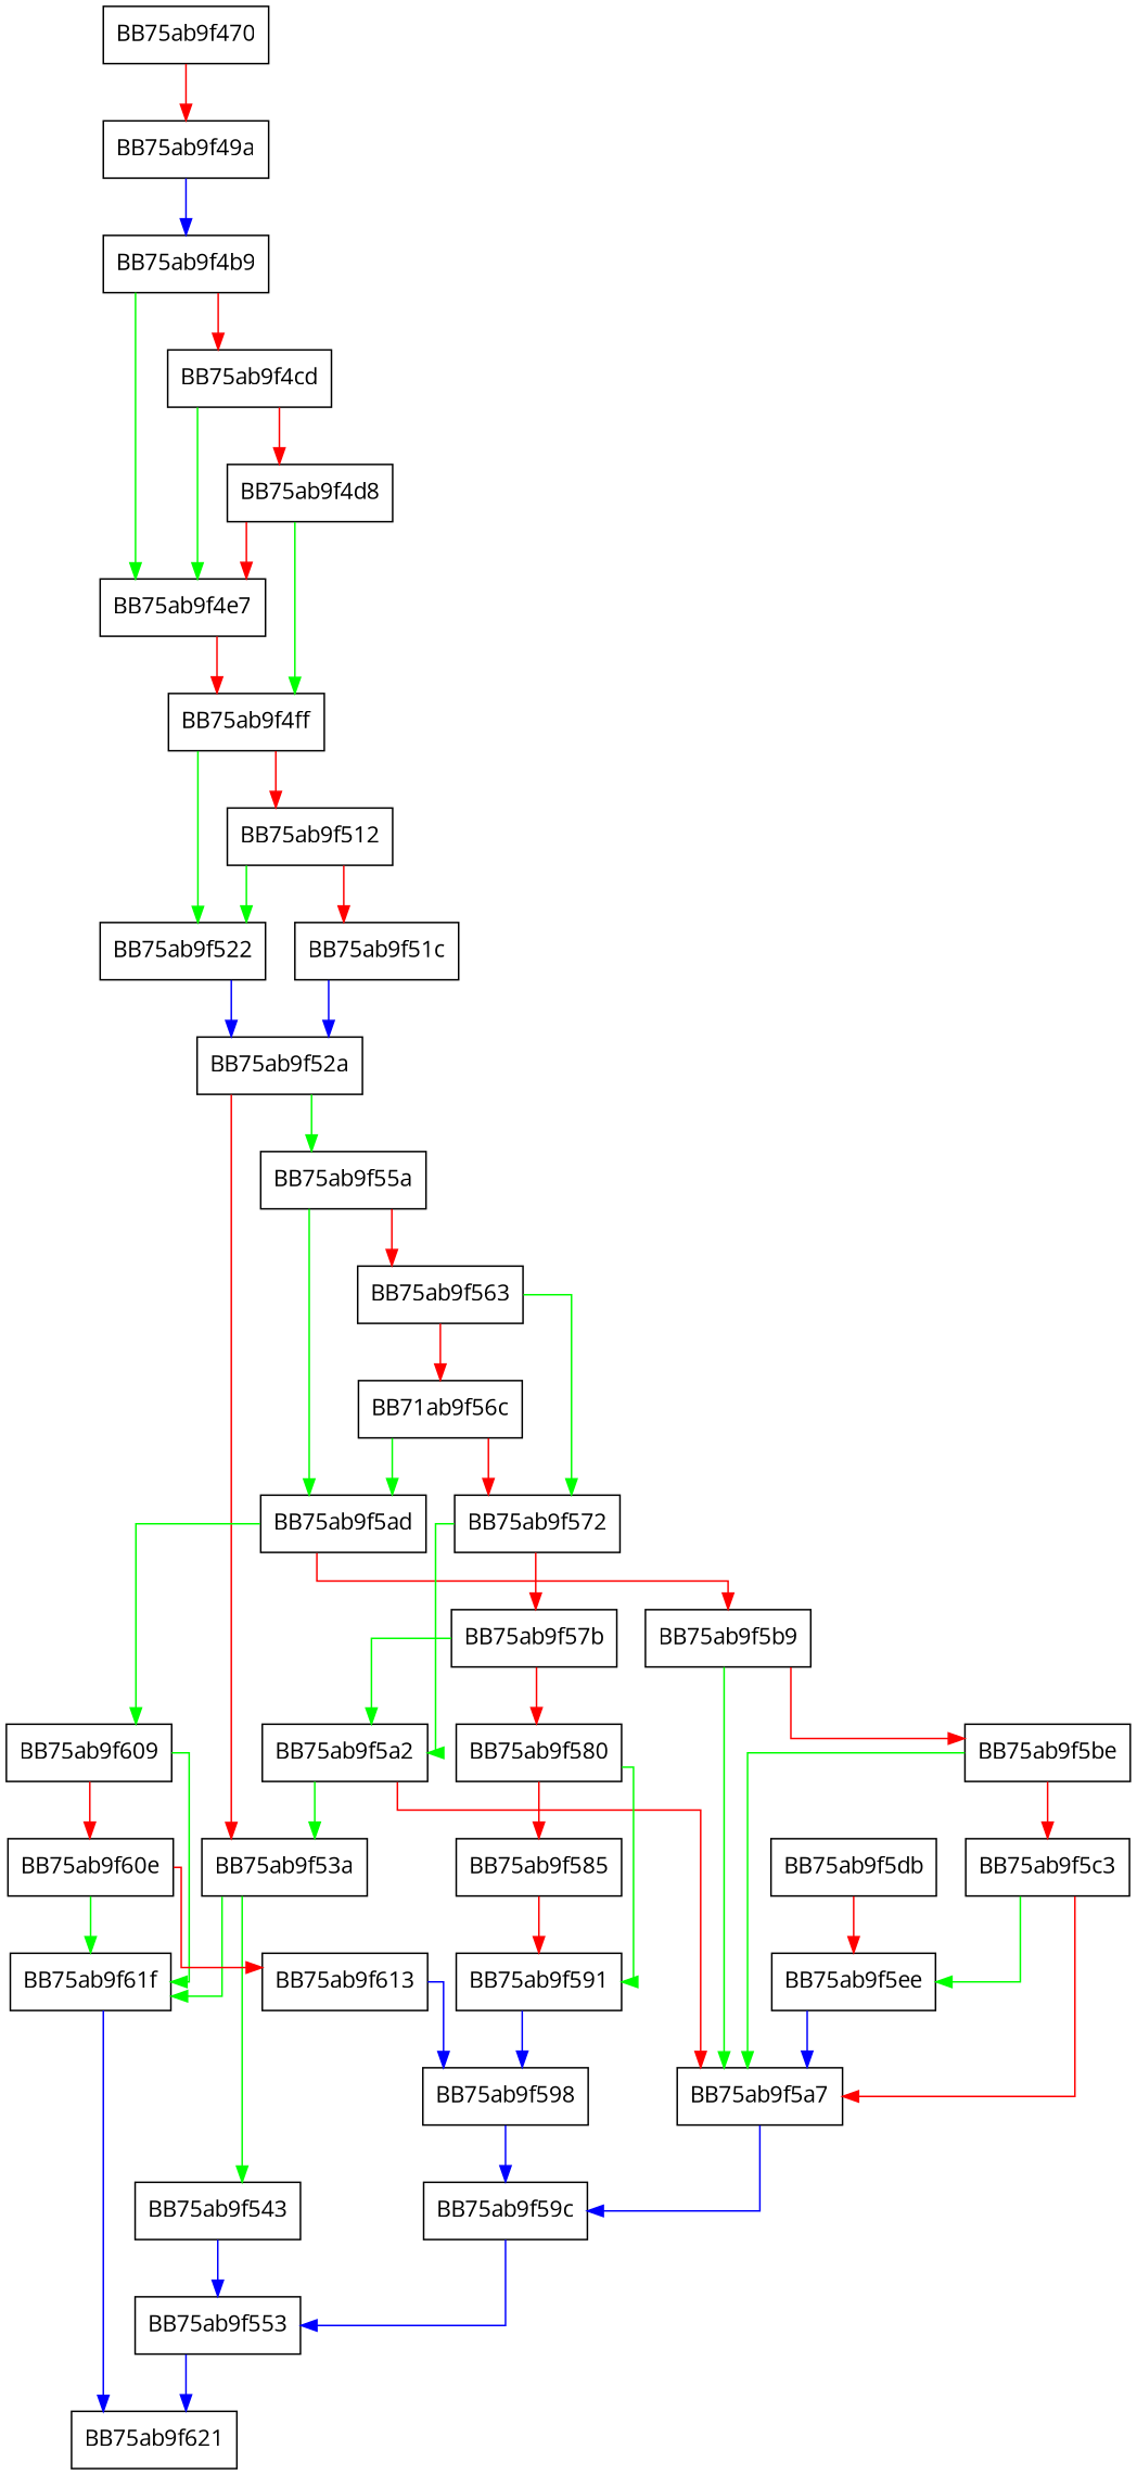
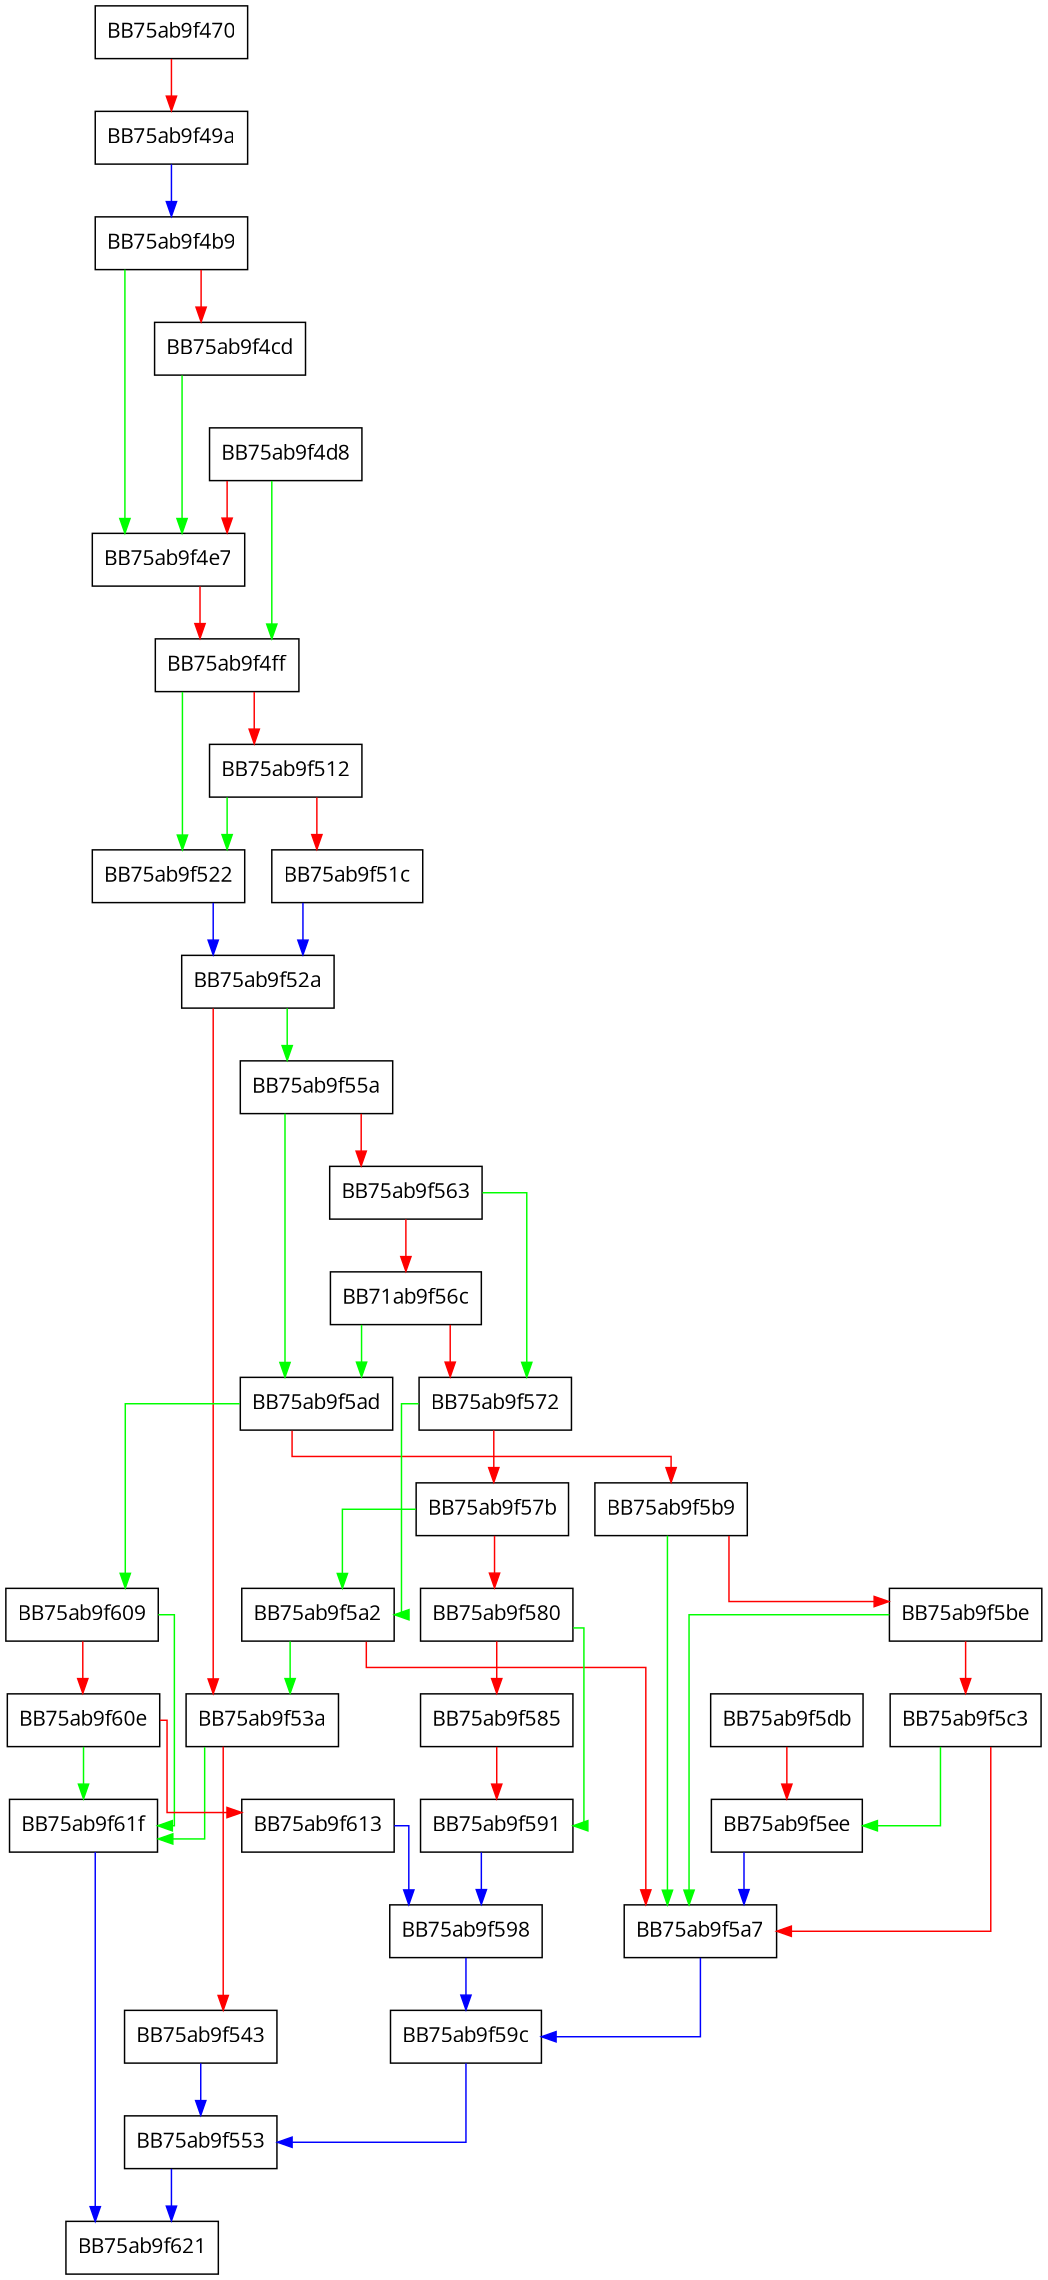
  digraph {
    fontname="Open Sans"
    splines=ortho
    node [fontname="Open Sans" shape=box]
    edge [color=red fontname="Open Sans"]
    BB75ab9f470
    BB75ab9f49a
    BB75ab9f4b9
    BB75ab9f4e7
    BB75ab9f4cd
    BB75ab9f4ff
    BB75ab9f4d8
    BB75ab9f522
    BB75ab9f512
    BB75ab9f52a
    BB75ab9f51c
    BB75ab9f55a
    BB75ab9f53a
    BB75ab9f5ad
    BB75ab9f563
    BB75ab9f61f
    BB75ab9f543
    BB75ab9f609
    BB75ab9f5b9
    BB75ab9f572
    n21 [label=BB71ab9f56c]
    BB75ab9f621
    BB75ab9f553
    BB75ab9f60e
    BB75ab9f5a7
    BB75ab9f5be
    BB75ab9f5a2
    BB75ab9f57b
    BB75ab9f580
    BB75ab9f59c
    BB75ab9f591
    BB75ab9f585
    BB75ab9f598
    BB75ab9f613
    BB75ab9f5c3
    BB75ab9f5ee
    BB75ab9f5db
    BB75ab9f470 -> BB75ab9f49a
    BB75ab9f49a -> BB75ab9f4b9 [color=blue]
    BB75ab9f4b9 -> BB75ab9f4e7 [color=green]
    BB75ab9f4b9 -> BB75ab9f4cd
    BB75ab9f4e7 -> BB75ab9f4ff
    BB75ab9f4cd -> BB75ab9f4e7 [color=green]
-   BB75ab9f4cd -> BB75ab9f4d8
    BB75ab9f4ff -> BB75ab9f522 [color=green]
    BB75ab9f4ff -> BB75ab9f512
    BB75ab9f4d8 -> BB75ab9f4e7
    BB75ab9f4d8 -> BB75ab9f4ff [color=green]
    BB75ab9f522 -> BB75ab9f52a [color=blue]
    BB75ab9f512 -> BB75ab9f522 [color=green]
    BB75ab9f512 -> BB75ab9f51c
    BB75ab9f52a -> BB75ab9f55a [color=green]
    BB75ab9f52a -> BB75ab9f53a
    BB75ab9f51c -> BB75ab9f52a [color=blue]
    BB75ab9f55a -> BB75ab9f5ad [color=green]
    BB75ab9f55a -> BB75ab9f563
    BB75ab9f53a -> BB75ab9f61f [color=green]
-   BB75ab9f53a -> BB75ab9f543 [color=green]
+   BB75ab9f53a -> BB75ab9f543
    BB75ab9f5ad -> BB75ab9f609 [color=green]
    BB75ab9f5ad -> BB75ab9f5b9
    BB75ab9f563 -> BB75ab9f572 [color=green]
    BB75ab9f563 -> n21
    BB75ab9f61f -> BB75ab9f621 [color=blue]
    BB75ab9f543 -> BB75ab9f553 [color=blue]
    BB75ab9f609 -> BB75ab9f61f [color=green]
    BB75ab9f609 -> BB75ab9f60e
    BB75ab9f5b9 -> BB75ab9f5a7 [color=green]
    BB75ab9f5b9 -> BB75ab9f5be
    BB75ab9f572 -> BB75ab9f5a2 [color=green]
    BB75ab9f572 -> BB75ab9f57b
    n21 -> BB75ab9f5ad [color=green]
    n21 -> BB75ab9f572
    BB75ab9f553 -> BB75ab9f621 [color=blue]
    BB75ab9f60e -> BB75ab9f61f [color=green]
    BB75ab9f60e -> BB75ab9f613
    BB75ab9f5a7 -> BB75ab9f59c [color=blue]
    BB75ab9f5be -> BB75ab9f5a7 [color=green]
    BB75ab9f5be -> BB75ab9f5c3
    BB75ab9f5a2 -> BB75ab9f53a [color=green]
    BB75ab9f5a2 -> BB75ab9f5a7
    BB75ab9f57b -> BB75ab9f5a2 [color=green]
    BB75ab9f57b -> BB75ab9f580
    BB75ab9f580 -> BB75ab9f591 [color=green]
    BB75ab9f580 -> BB75ab9f585
    BB75ab9f59c -> BB75ab9f553 [color=blue]
    BB75ab9f591 -> BB75ab9f598 [color=blue]
    BB75ab9f585 -> BB75ab9f591
    BB75ab9f598 -> BB75ab9f59c [color=blue]
    BB75ab9f613 -> BB75ab9f598 [color=blue]
    BB75ab9f5c3 -> BB75ab9f5a7
    BB75ab9f5c3 -> BB75ab9f5ee [color=green]
    BB75ab9f5ee -> BB75ab9f5a7 [color=blue]
    BB75ab9f5db -> BB75ab9f5ee
  }
